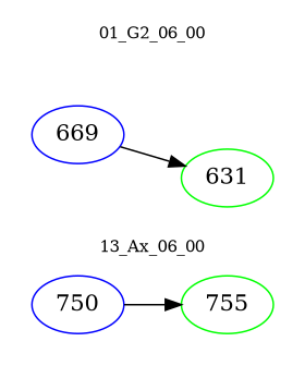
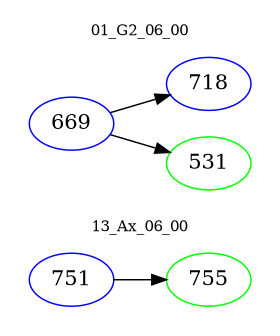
  digraph {
    rankdir=LR
    node [color=blue]
    edge [color=black]
-   n1 [label=750]
+   n1 [label=751]
    n2 [color=green label=755]
    n3 [label=669]
-   n4 [color=green label=631]
+   n4 [color=green label=531]
+   n5 [label=718]
    subgraph cluster_1 {
      color=white
      fontsize=10
      label="13_Ax_06_00"
      n1
      n2
    }
    subgraph cluster_2 {
      color=white
      fontsize=10
      label="01_G2_06_00"
      n3
      n4
+     n5
    }
    n1 -> n2
    n3 -> n4
+   n3 -> n5
  }
